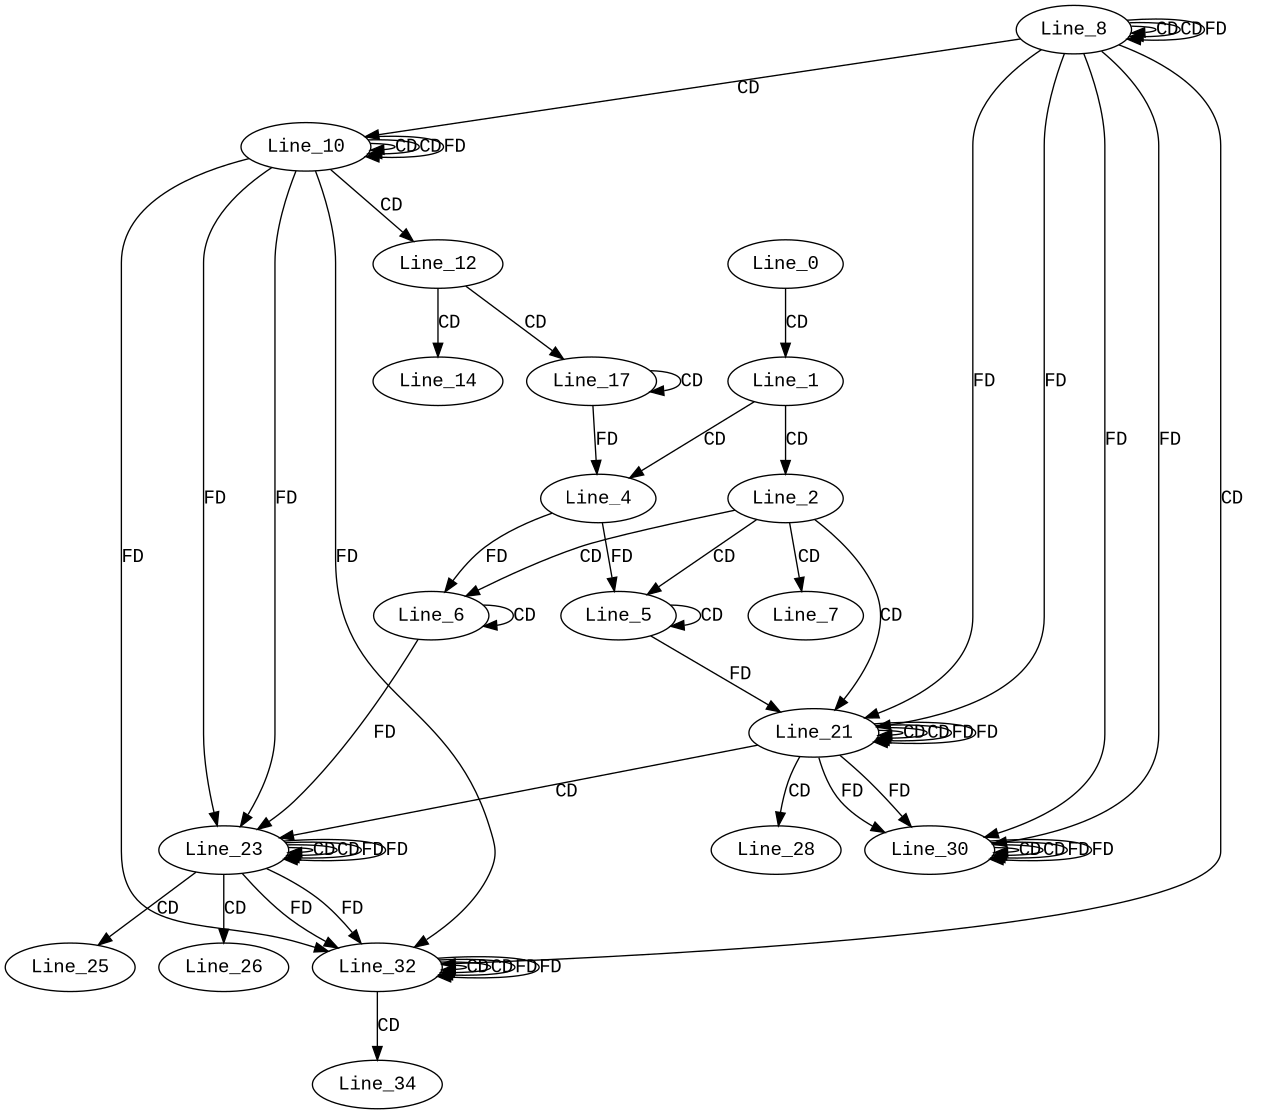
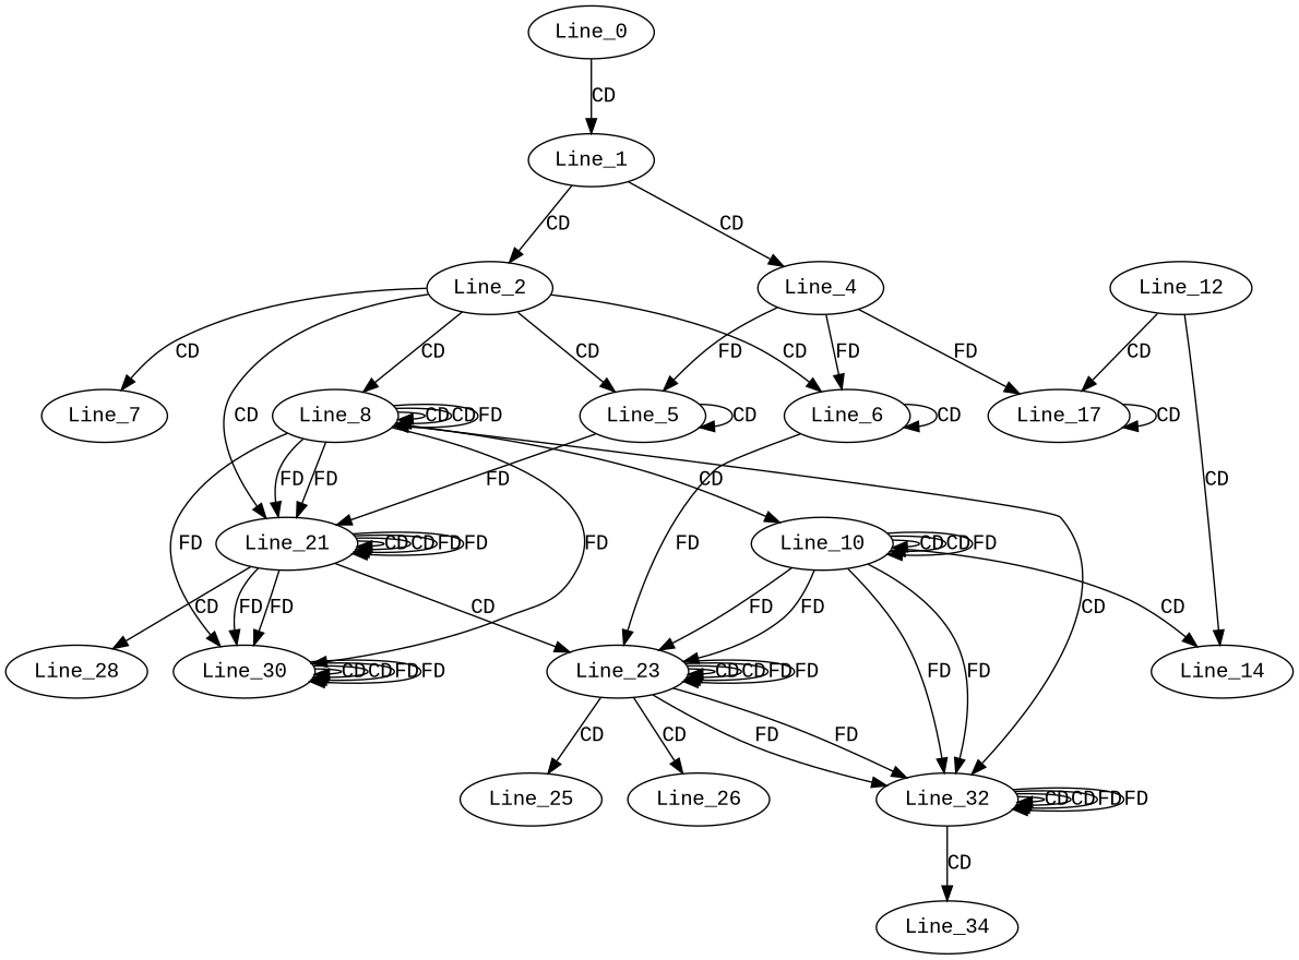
  digraph {
    fontname="Liberation Mono"
    node [fontname="Liberation Mono"]
    edge [fontname="Liberation Mono"]
    Line_0
    Line_1
    Line_2
    Line_4
    Line_5
    Line_6
    Line_7
    Line_8
    Line_21
    Line_17
    Line_23
    Line_10
    Line_30
    Line_32
    Line_28
    Line_25
    Line_26
    Line_12
    Line_14
    Line_34
    Line_0 -> Line_1 [label=CD]
    Line_1 -> Line_2 [label=CD]
    Line_1 -> Line_4 [label=CD]
    Line_2 -> Line_5 [label=CD]
    Line_2 -> Line_6 [label=CD]
    Line_2 -> Line_7 [label=CD]
+   Line_2 -> Line_8 [label=CD]
    Line_2 -> Line_21 [label=CD]
    Line_4 -> Line_5 [label=FD]
    Line_4 -> Line_6 [label=FD]
-   Line_17 -> Line_4 [label=FD]
+   Line_4 -> Line_17 [label=FD]
    Line_5 -> Line_5 [label=CD]
    Line_5 -> Line_21 [label=FD]
    Line_6 -> Line_6 [label=CD]
    Line_6 -> Line_23 [label=FD]
    Line_8 -> Line_8 [label=CD]
    Line_8 -> Line_8 [label=CD]
    Line_8 -> Line_8 [label=FD]
    Line_8 -> Line_21 [label=FD]
    Line_8 -> Line_21 [label=FD]
    Line_8 -> Line_10 [label=CD]
    Line_8 -> Line_30 [label=FD]
    Line_8 -> Line_30 [label=FD]
    Line_8 -> Line_32 [label=CD]
    Line_21 -> Line_21 [label=CD]
    Line_21 -> Line_21 [label=CD]
    Line_21 -> Line_21 [label=FD]
    Line_21 -> Line_21 [label=FD]
    Line_21 -> Line_23 [label=CD]
    Line_21 -> Line_30 [label=FD]
    Line_21 -> Line_30 [label=FD]
    Line_21 -> Line_28 [label=CD]
    Line_17 -> Line_17 [label=CD]
    Line_23 -> Line_23 [label=CD]
    Line_23 -> Line_23 [label=CD]
    Line_23 -> Line_23 [label=FD]
    Line_23 -> Line_23 [label=FD]
    Line_23 -> Line_32 [label=FD]
    Line_23 -> Line_32 [label=FD]
    Line_23 -> Line_25 [label=CD]
    Line_23 -> Line_26 [label=CD]
    Line_10 -> Line_23 [label=FD]
    Line_10 -> Line_23 [label=FD]
    Line_10 -> Line_10 [label=CD]
    Line_10 -> Line_10 [label=CD]
    Line_10 -> Line_10 [label=FD]
    Line_10 -> Line_32 [label=FD]
    Line_10 -> Line_32 [label=FD]
-   Line_10 -> Line_12 [label=CD]
+   Line_10 -> Line_14 [label=CD]
    Line_30 -> Line_30 [label=CD]
    Line_30 -> Line_30 [label=CD]
    Line_30 -> Line_30 [label=FD]
    Line_30 -> Line_30 [label=FD]
    Line_32 -> Line_32 [label=CD]
    Line_32 -> Line_32 [label=CD]
    Line_32 -> Line_32 [label=FD]
    Line_32 -> Line_32 [label=FD]
    Line_32 -> Line_34 [label=CD]
    Line_12 -> Line_17 [label=CD]
    Line_12 -> Line_14 [label=CD]
  }
